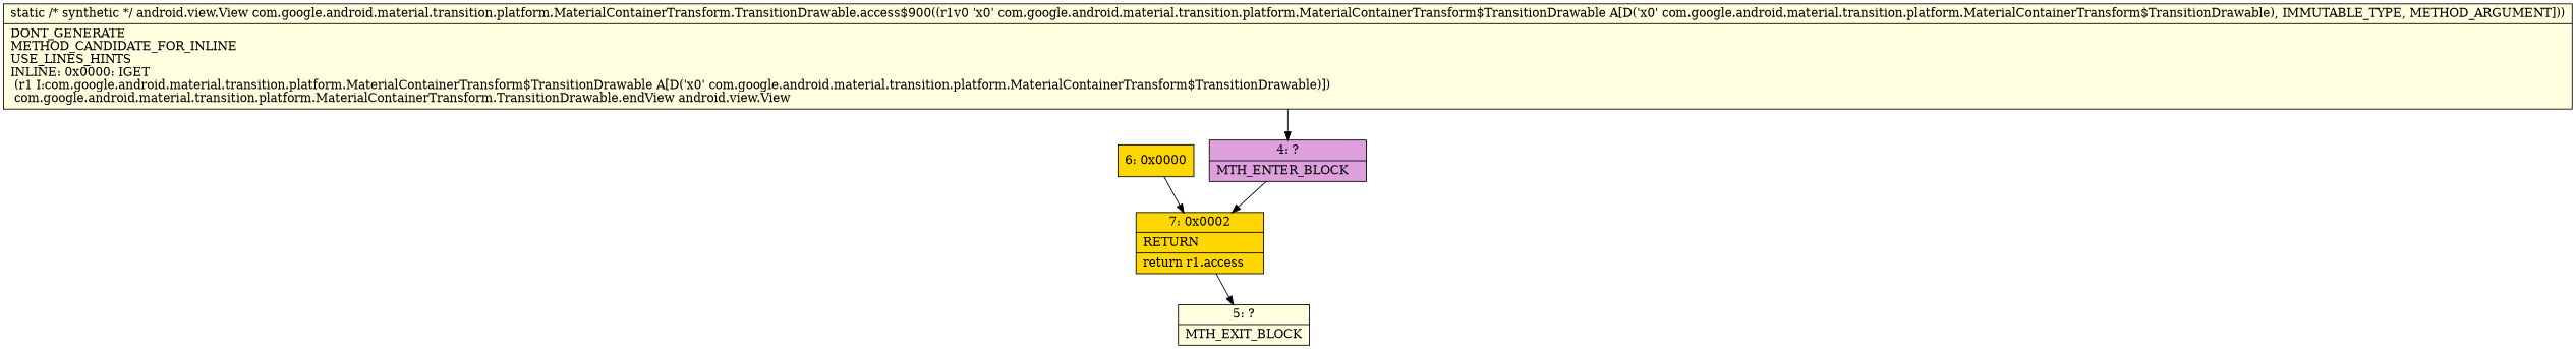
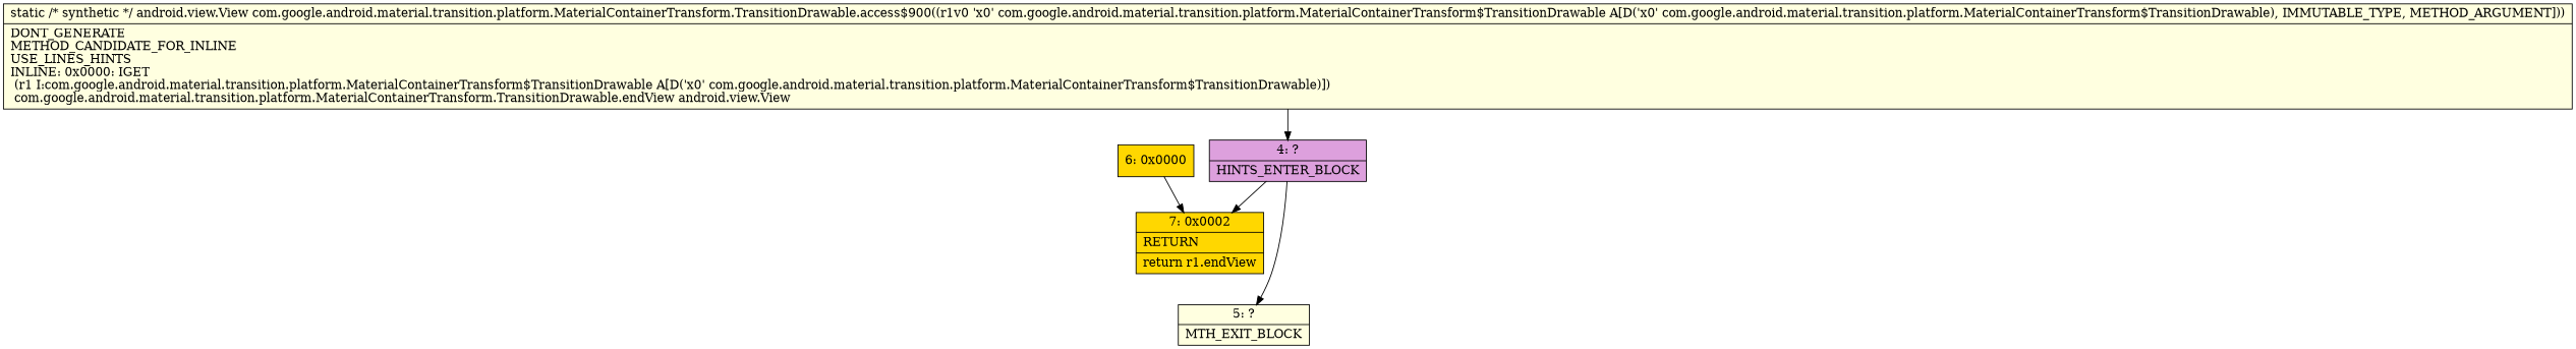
  digraph {
    node [fillcolor=gold shape=record style=filled]
-   n1 [fillcolor=plum label="{4\:\ ?|MTH_ENTER_BLOCK\l}"]
-   n2 [label="{7\:\ 0x0002|RETURN\l|return r1.access\l}"]
+   n1 [fillcolor=plum label="{4\:\ ?|HINTS_ENTER_BLOCK\l}"]
+   n2 [label="{7\:\ 0x0002|RETURN\l|return r1.endView\l}"]
    n3 [label="{6\:\ 0x0000}"]
    n4 [fillcolor=lightyellow label="{5\:\ ?|MTH_EXIT_BLOCK\l}"]
    n5 [fillcolor=lightyellow label="{static \/* synthetic *\/ android.view.View com.google.android.material.transition.platform.MaterialContainerTransform.TransitionDrawable.access$900((r1v0 'x0' com.google.android.material.transition.platform.MaterialContainerTransform$TransitionDrawable A[D('x0' com.google.android.material.transition.platform.MaterialContainerTransform$TransitionDrawable), IMMUTABLE_TYPE, METHOD_ARGUMENT]))  | DONT_GENERATE\lMETHOD_CANDIDATE_FOR_INLINE\lUSE_LINES_HINTS\lINLINE: 0x0000: IGET  \l  (r1 I:com.google.android.material.transition.platform.MaterialContainerTransform$TransitionDrawable A[D('x0' com.google.android.material.transition.platform.MaterialContainerTransform$TransitionDrawable)])\l com.google.android.material.transition.platform.MaterialContainerTransform.TransitionDrawable.endView android.view.View\l}"]
    n1 -> n2
-   n2 -> n4
+   n1 -> n4
    n3 -> n2
    n5 -> n1
  }
